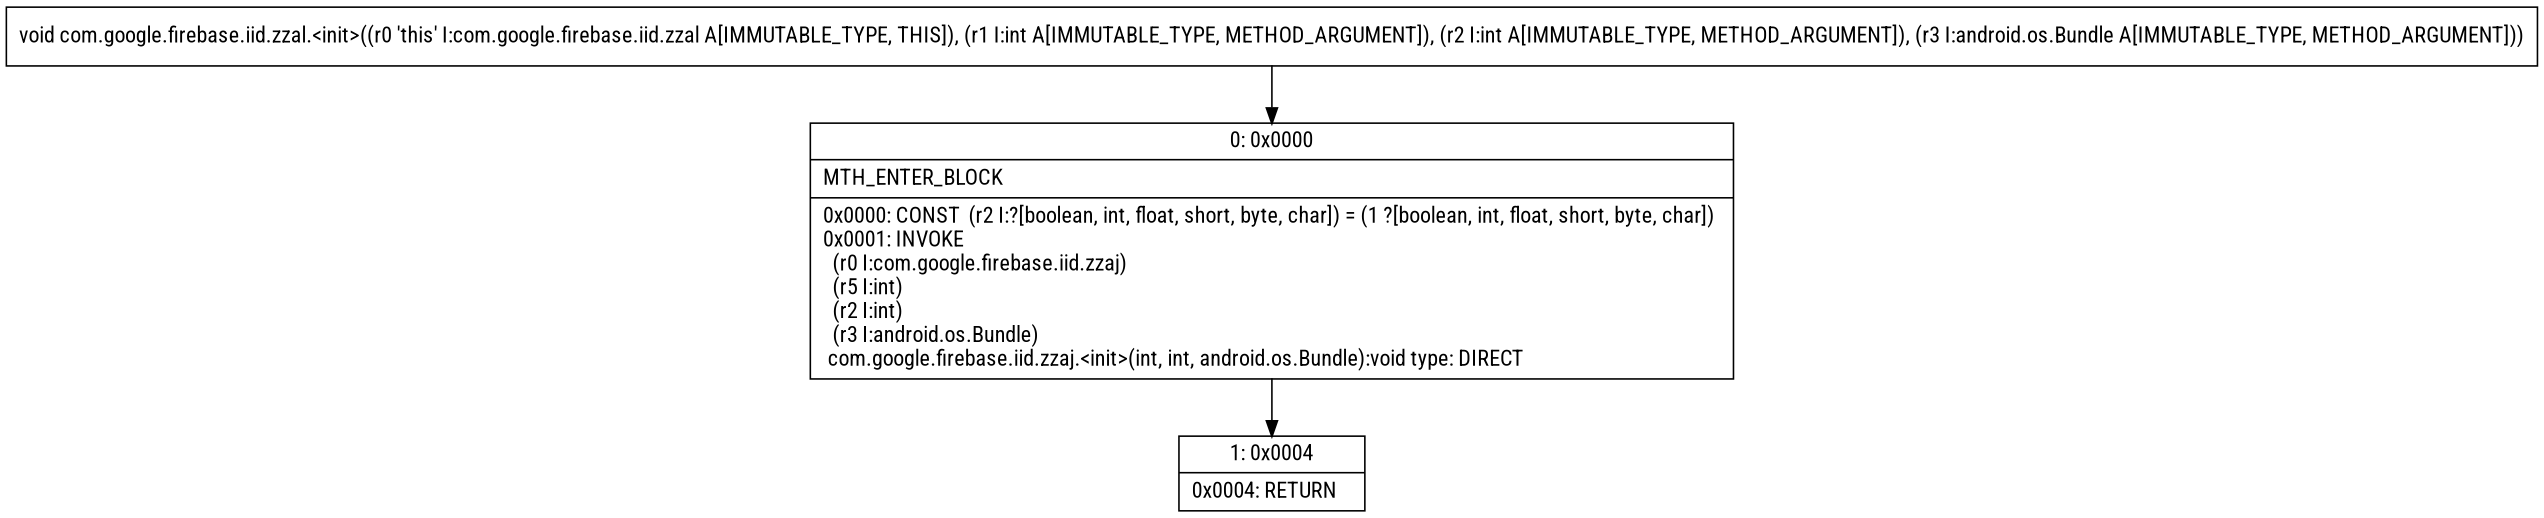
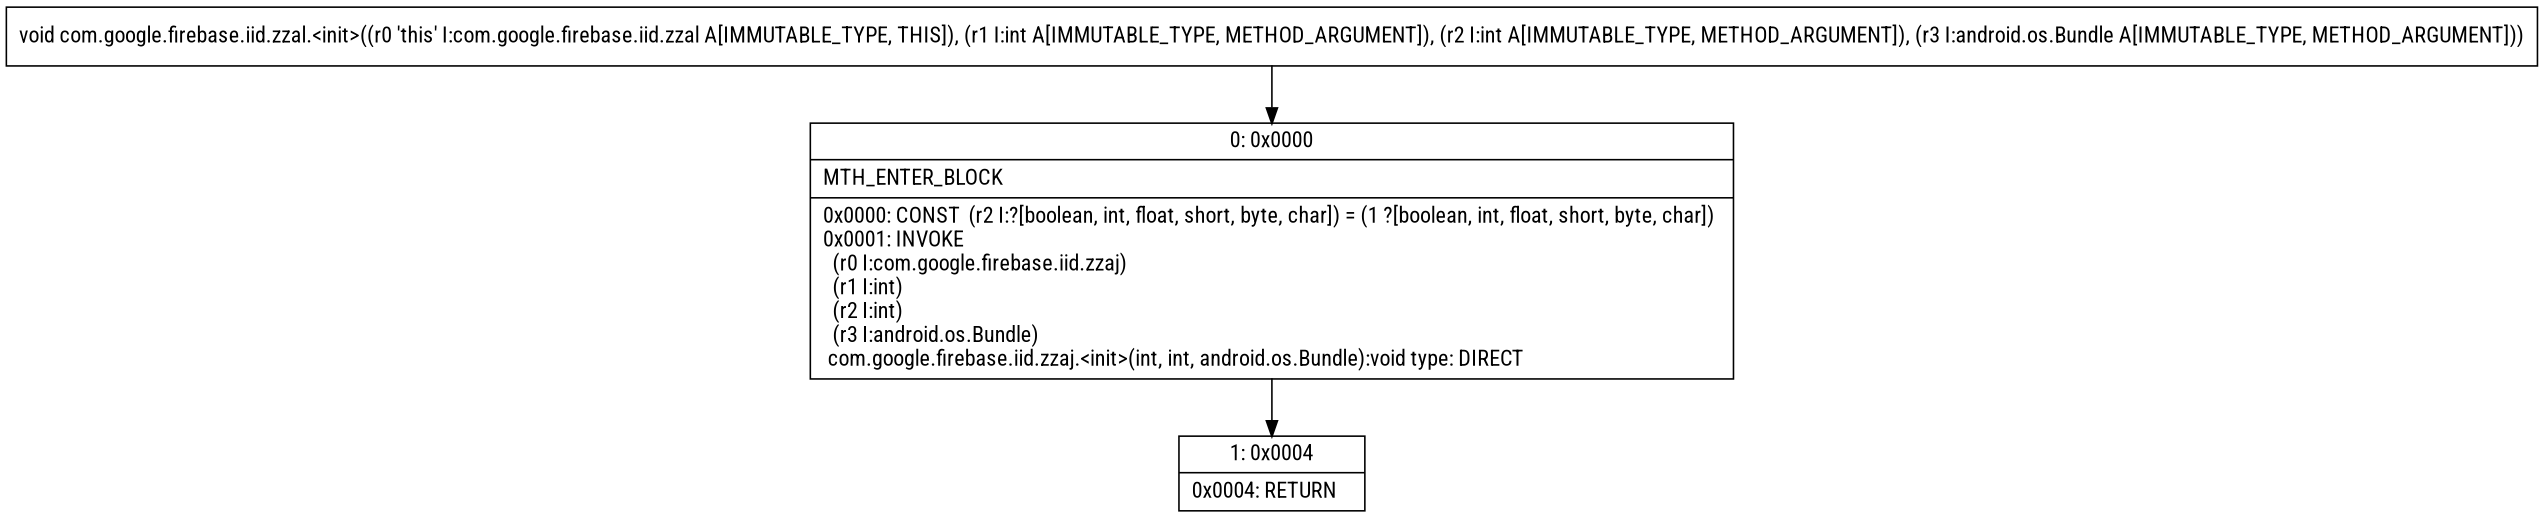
  digraph {
    fontname="Roboto Condensed"
    node [shape=record fontname="Roboto Condensed"]
    edge [fontname="Roboto Condensed"]
-   n1 [label="{0\:\ 0x0000|MTH_ENTER_BLOCK\l|0x0000: CONST  (r2 I:?[boolean, int, float, short, byte, char]) = (1 ?[boolean, int, float, short, byte, char]) \l0x0001: INVOKE  \l  (r0 I:com.google.firebase.iid.zzaj)\l  (r5 I:int)\l  (r2 I:int)\l  (r3 I:android.os.Bundle)\l com.google.firebase.iid.zzaj.\<init\>(int, int, android.os.Bundle):void type: DIRECT \l}"]
+   n1 [label="{0\:\ 0x0000|MTH_ENTER_BLOCK\l|0x0000: CONST  (r2 I:?[boolean, int, float, short, byte, char]) = (1 ?[boolean, int, float, short, byte, char]) \l0x0001: INVOKE  \l  (r0 I:com.google.firebase.iid.zzaj)\l  (r1 I:int)\l  (r2 I:int)\l  (r3 I:android.os.Bundle)\l com.google.firebase.iid.zzaj.\<init\>(int, int, android.os.Bundle):void type: DIRECT \l}"]
    n2 [label="{1\:\ 0x0004|0x0004: RETURN   \l}"]
    n3 [label="{void com.google.firebase.iid.zzal.\<init\>((r0 'this' I:com.google.firebase.iid.zzal A[IMMUTABLE_TYPE, THIS]), (r1 I:int A[IMMUTABLE_TYPE, METHOD_ARGUMENT]), (r2 I:int A[IMMUTABLE_TYPE, METHOD_ARGUMENT]), (r3 I:android.os.Bundle A[IMMUTABLE_TYPE, METHOD_ARGUMENT])) }"]
    n1 -> n2
    n3 -> n1
  }
